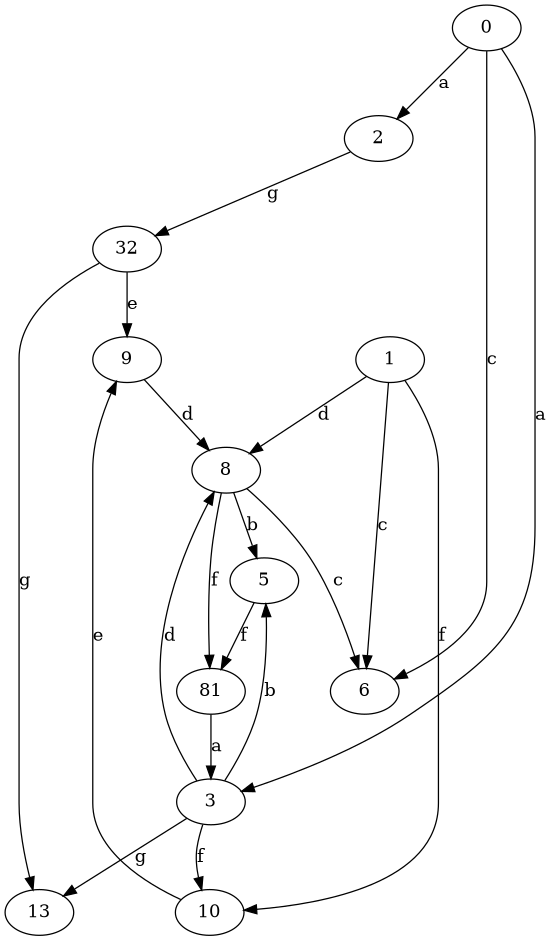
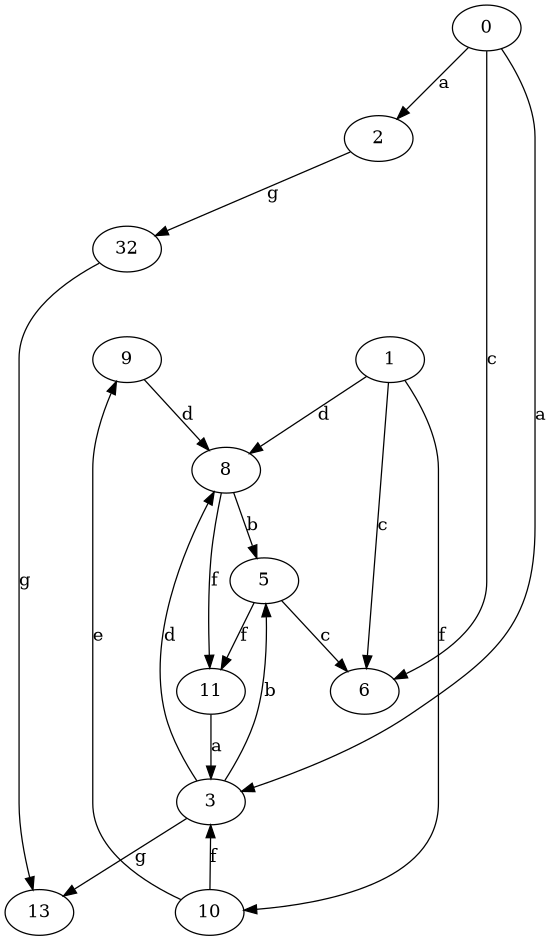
  strict digraph {
    n1 [label=32]
    2
    13
    9
    3
    8
    10
    5
-   11 [label=81]
+   11
    6
    0
    1
    n1 -> 13 [label=g]
-   n1 -> 9 [label=e]
    2 -> n1 [label=g]
    9 -> 8 [label=d]
    3 -> 13 [label=g]
    3 -> 8 [label=d]
-   3 -> 10 [label=f]
+   10 -> 3 [label=f]
    3 -> 5 [label=b]
    8 -> 5 [label=b]
    8 -> 11 [label=f]
    10 -> 9 [label=e]
    5 -> 11 [label=f]
-   8 -> 6 [label=c]
+   5 -> 6 [label=c]
    11 -> 3 [label=a]
    0 -> 2 [label=a]
    0 -> 3 [label=a]
    0 -> 6 [label=c]
    1 -> 8 [label=d]
    1 -> 10 [label=f]
    1 -> 6 [label=c]
  }
